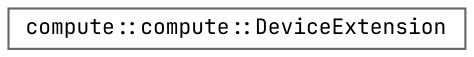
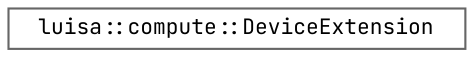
  digraph {
    rankdir=LR
    fontname="JetBrains Mono"
-   n1 [color=grey40 fillcolor=white fontname="JetBrains Mono" fontsize=10 height=0.2 label="compute::compute::DeviceExtension" shape=box style=filled width=0.4]
+   n1 [color=grey40 fillcolor=white fontname="JetBrains Mono" fontsize=10 height=0.2 label="luisa::compute::DeviceExtension" shape=box style=filled width=0.4]
  }
